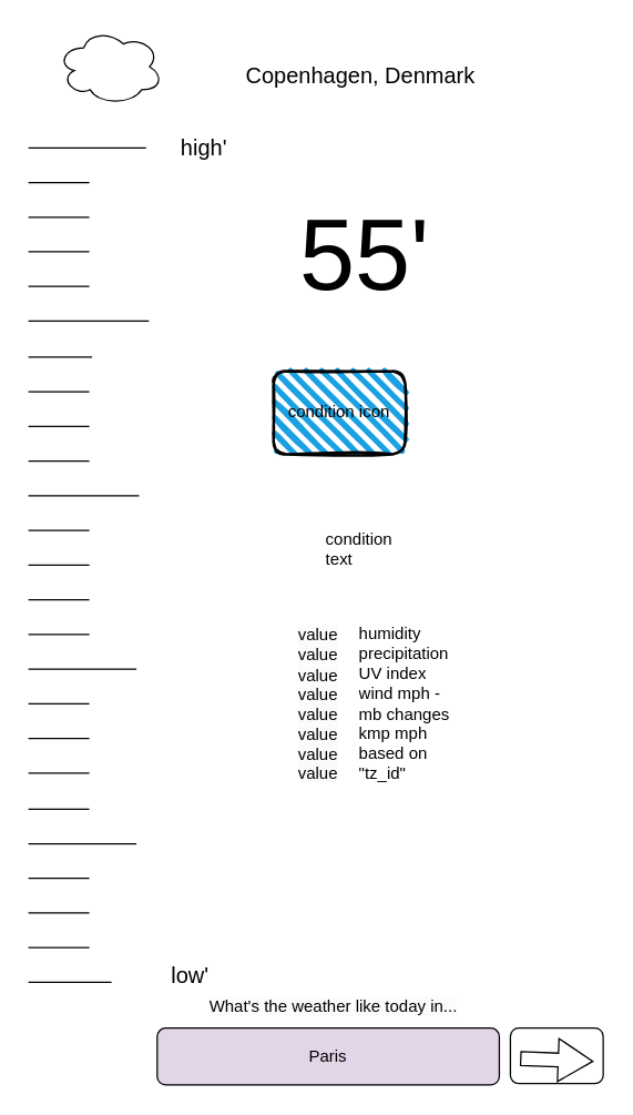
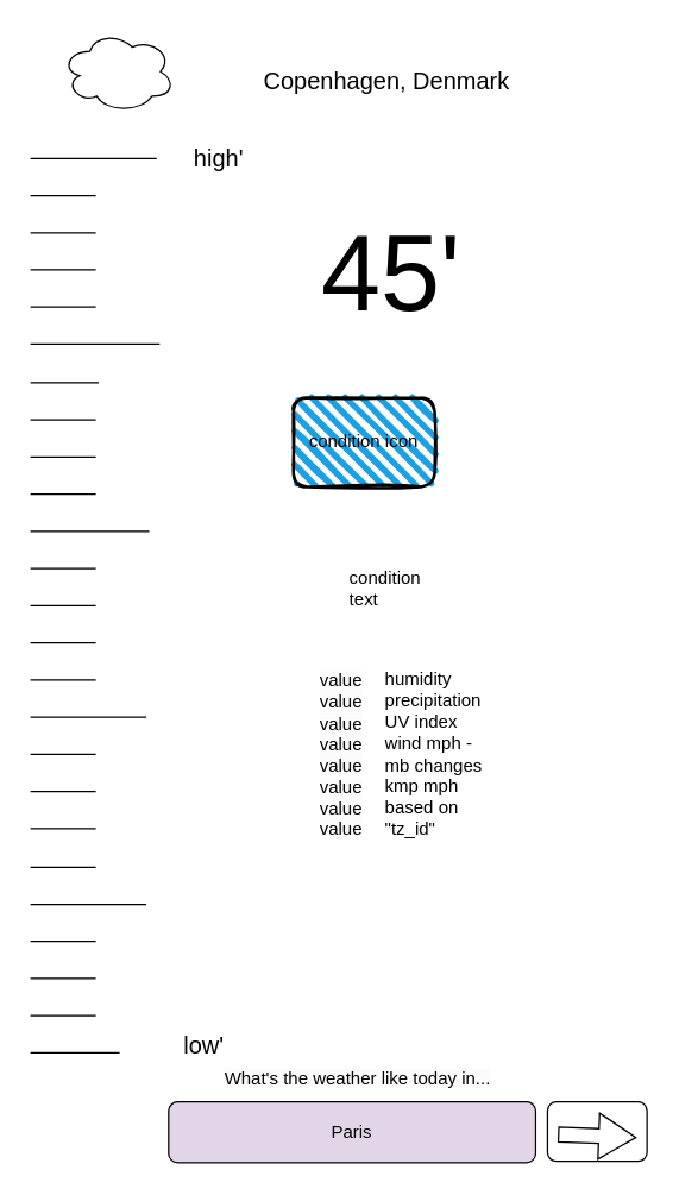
  <mxCell id="0" />
  <mxCell id="1" parent="0" />
  <mxCell id="2" value="" style="ellipse;shape=cloud;whiteSpace=wrap;html=1;" vertex="1" parent="1"><mxGeometry x="41" y="20" width="76" height="55" as="geometry" /></mxCell>
  <mxCell id="3" value="" style="line;strokeWidth=1;html=1;" vertex="1" parent="1"><mxGeometry y="151" width="44" height="10" as="geometry" x="20" /></mxCell>
  <mxCell id="4" value="" style="line;strokeWidth=1;html=1;" vertex="1" parent="1"><mxGeometry y="176" width="44" height="10" as="geometry" x="20" /></mxCell>
  <mxCell id="5" value="" style="line;strokeWidth=1;html=1;" vertex="1" parent="1"><mxGeometry y="201" width="44" height="10" as="geometry" x="20" /></mxCell>
  <mxCell id="6" value="" style="line;strokeWidth=1;html=1;" vertex="1" parent="1"><mxGeometry y="226" width="87" height="10" as="geometry" x="20" /></mxCell>
  <mxCell id="7" value="" style="line;strokeWidth=1;html=1;" vertex="1" parent="1"><mxGeometry y="252" width="46" height="10" as="geometry" x="20" /></mxCell>
  <mxCell id="8" value="" style="line;strokeWidth=1;html=1;" vertex="1" parent="1"><mxGeometry y="277" width="44" height="10" as="geometry" x="20" /></mxCell>
  <mxCell id="9" value="" style="line;strokeWidth=1;html=1;" vertex="1" parent="1"><mxGeometry y="302" width="44" height="10" as="geometry" x="20" /></mxCell>
  <mxCell id="10" value="" style="line;strokeWidth=1;html=1;" vertex="1" parent="1"><mxGeometry y="327" width="44" height="10" as="geometry" x="20" /></mxCell>
  <mxCell id="11" value="" style="line;strokeWidth=1;html=1;" vertex="1" parent="1"><mxGeometry y="352" width="80" height="10" as="geometry" x="20" /></mxCell>
  <mxCell id="12" value="" style="line;strokeWidth=1;html=1;" vertex="1" parent="1"><mxGeometry y="377" width="44" height="10" as="geometry" x="20" /></mxCell>
  <mxCell id="13" value="" style="line;strokeWidth=1;html=1;" vertex="1" parent="1"><mxGeometry y="402" width="44" height="10" as="geometry" x="20" /></mxCell>
  <mxCell id="14" value="" style="line;strokeWidth=1;html=1;" vertex="1" parent="1"><mxGeometry y="703" width="60" height="10" as="geometry" x="20" /></mxCell>
  <mxCell id="15" value="" style="line;strokeWidth=1;html=1;" vertex="1" parent="1"><mxGeometry y="427" width="44" height="10" as="geometry" x="20" /></mxCell>
  <mxCell id="16" value="" style="line;strokeWidth=1;html=1;" vertex="1" parent="1"><mxGeometry y="452" width="44" height="10" as="geometry" x="20" /></mxCell>
  <mxCell id="17" value="" style="line;strokeWidth=1;html=1;" vertex="1" parent="1"><mxGeometry y="477" width="78" height="10" as="geometry" x="20" /></mxCell>
  <mxCell id="18" value="" style="line;strokeWidth=1;html=1;" vertex="1" parent="1"><mxGeometry y="502" width="44" height="10" as="geometry" x="20" /></mxCell>
  <mxCell id="19" value="" style="line;strokeWidth=1;html=1;" vertex="1" parent="1"><mxGeometry y="527" width="44" height="10" as="geometry" x="20" /></mxCell>
  <mxCell id="20" value="" style="line;strokeWidth=1;html=1;" vertex="1" parent="1"><mxGeometry y="552" width="44" height="10" as="geometry" x="20" /></mxCell>
  <mxCell id="21" value="" style="line;strokeWidth=1;html=1;" vertex="1" parent="1"><mxGeometry y="578" width="44" height="10" as="geometry" x="20" /></mxCell>
  <mxCell id="22" value="" style="line;strokeWidth=1;html=1;" vertex="1" parent="1"><mxGeometry y="603" width="78" height="10" as="geometry" x="20" /></mxCell>
  <mxCell id="23" value="" style="line;strokeWidth=1;html=1;" vertex="1" parent="1"><mxGeometry y="628" width="44" height="10" as="geometry" x="20" /></mxCell>
  <mxCell id="24" value="" style="line;strokeWidth=1;html=1;" vertex="1" parent="1"><mxGeometry y="653" width="44" height="10" as="geometry" x="20" /></mxCell>
  <mxCell id="25" value="" style="line;strokeWidth=1;html=1;" vertex="1" parent="1"><mxGeometry y="678" width="44" height="10" as="geometry" x="20" /></mxCell>
  <mxCell id="26" value="" style="line;strokeWidth=1;html=1;" vertex="1" parent="1"><mxGeometry y="126" width="44" height="10" as="geometry" x="20" /></mxCell>
  <mxCell id="27" value="" style="line;strokeWidth=1;html=1;" vertex="1" parent="1"><mxGeometry y="101" width="85" height="10" as="geometry" x="20" /></mxCell>
- <mxCell id="28" value="55'" style="text;html=1;align=center;verticalAlign=middle;whiteSpace=wrap;rounded=0;fontSize=72;" vertex="1" parent="1"><mxGeometry x="195" y="121" width="136" height="126" as="geometry" /></mxCell>
+ <mxCell id="28" value="45'" style="text;html=1;align=center;verticalAlign=middle;whiteSpace=wrap;rounded=0;fontSize=72;" vertex="1" parent="1"><mxGeometry x="195" y="121" width="136" height="126" as="geometry" /></mxCell>
  <mxCell id="29" value="Copenhagen, Denmark" style="text;html=1;align=center;verticalAlign=middle;whiteSpace=wrap;rounded=0;fontSize=16;" vertex="1" parent="1"><mxGeometry x="149" y="44.5" width="222" height="18" as="geometry" /></mxCell>
  <mxCell id="30" value="high'" style="text;html=1;align=center;verticalAlign=middle;whiteSpace=wrap;rounded=0;fontSize=16;" vertex="1" parent="1"><mxGeometry x="117" y="91" width="60" height="30" as="geometry" /></mxCell>
  <mxCell id="31" value="low'" style="text;html=1;align=center;verticalAlign=middle;whiteSpace=wrap;rounded=0;fontSize=16;" vertex="1" parent="1"><mxGeometry x="107" y="688" width="60" height="30" as="geometry" /></mxCell>
  <mxCell id="32" value="condition text" style="text;strokeColor=none;fillColor=none;align=left;verticalAlign=middle;spacingLeft=4;spacingRight=4;overflow=hidden;points=[[0,0.5],[1,0.5]];portConstraint=eastwest;rotatable=0;whiteSpace=wrap;html=1;" vertex="1" parent="1"><mxGeometry x="229" y="379" width="80" height="30" as="geometry" /></mxCell>
  <mxCell id="33" value="condition icon" style="rounded=1;whiteSpace=wrap;html=1;strokeWidth=2;fillWeight=4;hachureGap=8;hachureAngle=45;fillColor=#1ba1e2;sketch=1;" vertex="1" parent="1"><mxGeometry x="197" y="267" width="95" height="60" as="geometry" /></mxCell>
  <mxCell id="34" value="humidity&lt;div&gt;precipitation&lt;/div&gt;&lt;div&gt;UV index&lt;/div&gt;&lt;div&gt;wind mph -mb changes kmp mph based on &quot;tz_id&quot;&lt;/div&gt;" style="text;strokeColor=none;fillColor=none;align=left;verticalAlign=middle;spacingLeft=4;spacingRight=4;overflow=hidden;points=[[0,0.5],[1,0.5]];portConstraint=eastwest;rotatable=0;whiteSpace=wrap;html=1;" vertex="1" parent="1"><mxGeometry x="253" y="438" width="80" height="138" as="geometry" /></mxCell>
  <mxCell id="35" value="&lt;span style=&quot;color: rgb(0, 0, 0); font-family: Helvetica; font-size: 12px; font-style: normal; font-variant-ligatures: normal; font-variant-caps: normal; font-weight: 400; letter-spacing: normal; orphans: 2; text-align: left; text-indent: 0px; text-transform: none; widows: 2; word-spacing: 0px; -webkit-text-stroke-width: 0px; white-space: normal; background-color: rgb(251, 251, 251); text-decoration-thickness: initial; text-decoration-style: initial; text-decoration-color: initial; display: inline !important; float: none;&quot;&gt;value&lt;br&gt;&lt;span style=&quot;color: rgba(0, 0, 0, 0); font-family: monospace; font-size: 0px; text-wrap: nowrap;&quot;&gt;%3CmxGraphModel%3E%3Croot%3E%3CmxCell%20id%3D%220%22%2F%3E%3CmxCell%20id%3D%221%22%20parent%3D%220%22%2F%3E%3CmxCell%20id%3D%222%22%20value%3D%22%26lt%3Bmeta%20charset%3D%26quot%3Butf-8%26quot%3B%26gt%3B%26lt%3Bspan%20style%3D%26quot%3Bcolor%3A%20rgb(0%2C%200%2C%200)%3B%20font-family%3A%20Helvetica%3B%20font-size%3A%2012px%3B%20font-style%3A%20normal%3B%20font-variant-ligatures%3A%20normal%3B%20font-variant-caps%3A%20normal%3B%20font-weight%3A%20400%3B%20letter-spacing%3A%20normal%3B%20orphans%3A%202%3B%20text-align%3A%20left%3B%20text-indent%3A%200px%3B%20text-transform%3A%20none%3B%20widows%3A%202%3B%20word-spacing%3A%200px%3B%20-webkit-text-stroke-width%3A%200px%3B%20white-space%3A%20normal%3B%20background-color%3A%20rgb(251%2C%20251%2C%20251)%3B%20text-decoration-thickness%3A%20initial%3B%20text-decoration-style%3A%20initial%3B%20text-decoration-color%3A%20initial%3B%20display%3A%20inline%20!important%3B%20float%3A%20none%3B%26quot%3B%26gt%3Bvalue%26lt%3B%2Fspan%26gt%3B%22%20style%3D%22text%3BstrokeColor%3Dnone%3BfillColor%3Dnone%3Balign%3Dleft%3BverticalAlign%3Dmiddle%3BspacingLeft%3D4%3BspacingRight%3D4%3Boverflow%3Dhidden%3Bpoints%3D%5B%5B0%2C0.5%5D%2C%5B1%2C0.5%5D%5D%3BportConstraint%3Deastwest%3Brotatable%3D0%3BwhiteSpace%3Dwrap%3Bhtml%3D1%3B%22%20vertex%3D%221%22%20parent%3D%221%22%3E%3CmxGeometry%20x%3D%22201%22%20y%3D%22457%22%20width%3D%2280%22%20height%3D%2230%22%20as%3D%22geometry%22%2F%3E%3C%2FmxCell%3E%3C%2Froot%3E%3C%2FmxGraphModel%3E&lt;/span&gt;value&lt;/span&gt;&lt;div&gt;&lt;span style=&quot;font-style: normal; font-variant-ligatures: normal; font-variant-caps: normal; font-weight: 400; letter-spacing: normal; orphans: 2; text-align: left; text-indent: 0px; text-transform: none; widows: 2; word-spacing: 0px; -webkit-text-stroke-width: 0px; white-space-collapse: collapse; background-color: rgb(251, 251, 251); text-decoration-thickness: initial; text-decoration-style: initial; text-decoration-color: initial; float: none; display: inline !important;&quot;&gt;value&lt;/span&gt;&lt;/div&gt;&lt;div&gt;&lt;span style=&quot;font-style: normal; font-variant-ligatures: normal; font-variant-caps: normal; font-weight: 400; letter-spacing: normal; orphans: 2; text-align: left; text-indent: 0px; text-transform: none; widows: 2; word-spacing: 0px; -webkit-text-stroke-width: 0px; white-space-collapse: collapse; background-color: rgb(251, 251, 251); text-decoration-thickness: initial; text-decoration-style: initial; text-decoration-color: initial; float: none; display: inline !important;&quot;&gt;value&lt;/span&gt;&lt;/div&gt;&lt;div&gt;&lt;span style=&quot;font-style: normal; font-variant-ligatures: normal; font-variant-caps: normal; font-weight: 400; letter-spacing: normal; orphans: 2; text-align: left; text-indent: 0px; text-transform: none; widows: 2; word-spacing: 0px; -webkit-text-stroke-width: 0px; white-space-collapse: collapse; background-color: rgb(251, 251, 251); text-decoration-thickness: initial; text-decoration-style: initial; text-decoration-color: initial; float: none; display: inline !important;&quot;&gt;value&lt;/span&gt;&lt;/div&gt;&lt;div&gt;&lt;span style=&quot;font-style: normal; font-variant-ligatures: normal; font-variant-caps: normal; font-weight: 400; letter-spacing: normal; orphans: 2; text-align: left; text-indent: 0px; text-transform: none; widows: 2; word-spacing: 0px; -webkit-text-stroke-width: 0px; white-space-collapse: collapse; background-color: rgb(251, 251, 251); text-decoration-thickness: initial; text-decoration-style: initial; text-decoration-color: initial; float: none; display: inline !important;&quot;&gt;value&lt;/span&gt;&lt;/div&gt;&lt;div&gt;&lt;span style=&quot;font-style: normal; font-variant-ligatures: normal; font-variant-caps: normal; font-weight: 400; letter-spacing: normal; orphans: 2; text-align: left; text-indent: 0px; text-transform: none; widows: 2; word-spacing: 0px; -webkit-text-stroke-width: 0px; white-space-collapse: collapse; background-color: rgb(251, 251, 251); text-decoration-thickness: initial; text-decoration-style: initial; text-decoration-color: initial; float: none; display: inline !important;&quot;&gt;value&lt;/span&gt;&lt;/div&gt;&lt;div&gt;&lt;span style=&quot;font-style: normal; font-variant-ligatures: normal; font-variant-caps: normal; font-weight: 400; letter-spacing: normal; orphans: 2; text-align: left; text-indent: 0px; text-transform: none; widows: 2; word-spacing: 0px; -webkit-text-stroke-width: 0px; white-space-collapse: collapse; background-color: rgb(251, 251, 251); text-decoration-thickness: initial; text-decoration-style: initial; text-decoration-color: initial; float: none; display: inline !important;&quot;&gt;value&lt;br&gt;&lt;span style=&quot;color: rgba(0, 0, 0, 0); font-family: monospace; font-size: 0px; text-wrap: nowrap;&quot;&gt;%3CmxGraphModel%3E%3Croot%3E%3CmxCell%20id%3D%220%22%2F%3E%3CmxCell%20id%3D%221%22%20parent%3D%220%22%2F%3E%3CmxCell%20id%3D%222%22%20value%3D%22%26lt%3Bmeta%20charset%3D%26quot%3Butf-8%26quot%3B%26gt%3B%26lt%3Bspan%20style%3D%26quot%3Bcolor%3A%20rgb(0%2C%200%2C%200)%3B%20font-family%3A%20Helvetica%3B%20font-size%3A%2012px%3B%20font-style%3A%20normal%3B%20font-variant-ligatures%3A%20normal%3B%20font-variant-caps%3A%20normal%3B%20font-weight%3A%20400%3B%20letter-spacing%3A%20normal%3B%20orphans%3A%202%3B%20text-align%3A%20left%3B%20text-indent%3A%200px%3B%20text-transform%3A%20none%3B%20widows%3A%202%3B%20word-spacing%3A%200px%3B%20-webkit-text-stroke-width%3A%200px%3B%20white-space%3A%20normal%3B%20background-color%3A%20rgb(251%2C%20251%2C%20251)%3B%20text-decoration-thickness%3A%20initial%3B%20text-decoration-style%3A%20initial%3B%20text-decoration-color%3A%20initial%3B%20display%3A%20inline%20!important%3B%20float%3A%20none%3B%26quot%3B%26gt%3Bvalue%26lt%3B%2Fspan%26gt%3B%22%20style%3D%22text%3BstrokeColor%3Dnone%3BfillColor%3Dnone%3Balign%3Dleft%3BverticalAlign%3Dmiddle%3BspacingLeft%3D4%3BspacingRight%3D4%3Boverflow%3Dhidden%3Bpoints%3D%5B%5B0%2C0.5%5D%2C%5B1%2C0.5%5D%5D%3BportConstraint%3Deastwest%3Brotatable%3D0%3BwhiteSpace%3Dwrap%3Bhtml%3D1%3B%22%20vertex%3D%221%22%20parent%3D%221%22%3E%3CmxGeometry%20x%3D%22201%22%20y%3D%22457%22%20width%3D%2280%22%20height%3D%2230%22%20as%3D%22geometry%22%2F%3E%3C%2FmxCell%3E%3C%2Froot%3E%3C%2FmxGraphModel%3E&lt;/span&gt;&lt;br&gt;&lt;/span&gt;&lt;/div&gt;" style="text;strokeColor=none;fillColor=none;align=left;verticalAlign=middle;spacingLeft=4;spacingRight=4;overflow=hidden;points=[[0,0.5],[1,0.5]];portConstraint=eastwest;rotatable=0;whiteSpace=wrap;html=1;" vertex="1" parent="1"><mxGeometry x="209" y="446" width="41" height="137" as="geometry" /></mxCell>
  <mxCell id="36" value="Paris" style="rounded=1;whiteSpace=wrap;html=1;fillColor=#e1d5e7;" vertex="1" parent="1"><mxGeometry x="113" y="741" width="247" height="41" as="geometry" /></mxCell>
  <mxCell id="37" value="" style="rounded=1;whiteSpace=wrap;html=1;" vertex="1" parent="1"><mxGeometry x="368" y="741" width="67" height="40" as="geometry" /></mxCell>
  <mxCell id="38" value="&lt;meta charset=&quot;utf-8&quot;&gt;&lt;span style=&quot;color: rgb(0, 0, 0); font-family: Helvetica; font-size: 12px; font-style: normal; font-variant-ligatures: normal; font-variant-caps: normal; font-weight: 400; letter-spacing: normal; orphans: 2; text-align: center; text-indent: 0px; text-transform: none; widows: 2; word-spacing: 0px; -webkit-text-stroke-width: 0px; white-space: normal; background-color: rgb(251, 251, 251); text-decoration-thickness: initial; text-decoration-style: initial; text-decoration-color: initial; display: inline !important; float: none;&quot;&gt;What's the weather like today in...&lt;/span&gt;" style="text;html=1;align=center;verticalAlign=middle;whiteSpace=wrap;rounded=0;fontSize=16;" vertex="1" parent="1"><mxGeometry x="134" y="709" width="213" height="30" as="geometry" /></mxCell>
  <mxCell id="39" value="" style="shape=flexArrow;endArrow=classic;html=1;rounded=0;fontSize=12;startSize=8;endSize=8;curved=1;entryX=1;entryY=0.5;entryDx=0;entryDy=0;" edge="1" parent="1"><mxGeometry width="50" height="50" relative="1" as="geometry"><mxPoint x="375" y="763" as="sourcePoint" /><mxPoint x="428" y="765" as="targetPoint" /></mxGeometry></mxCell>
